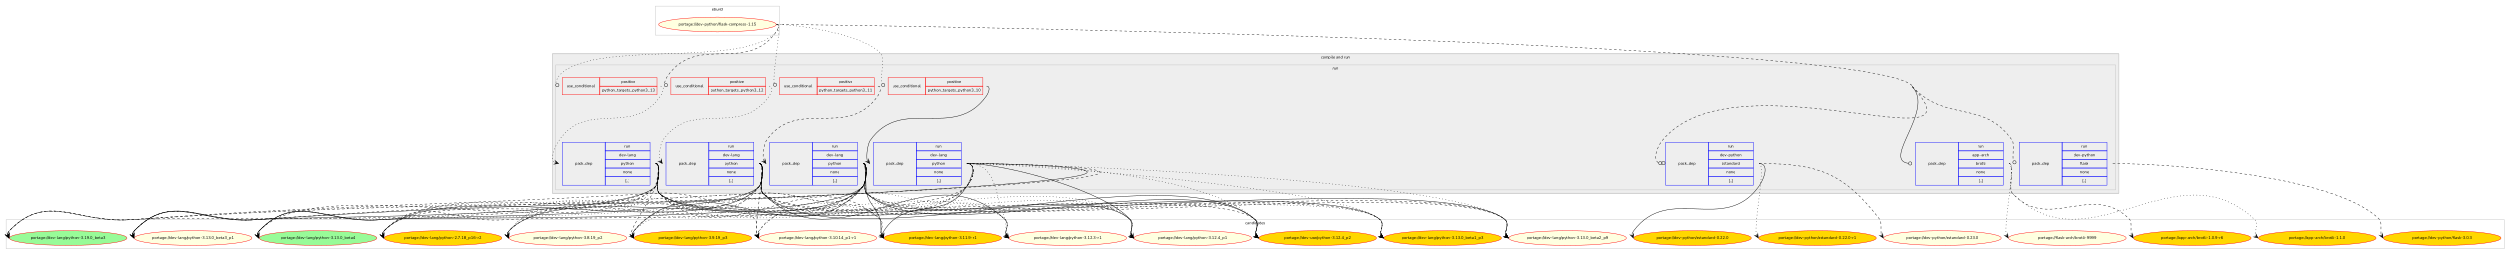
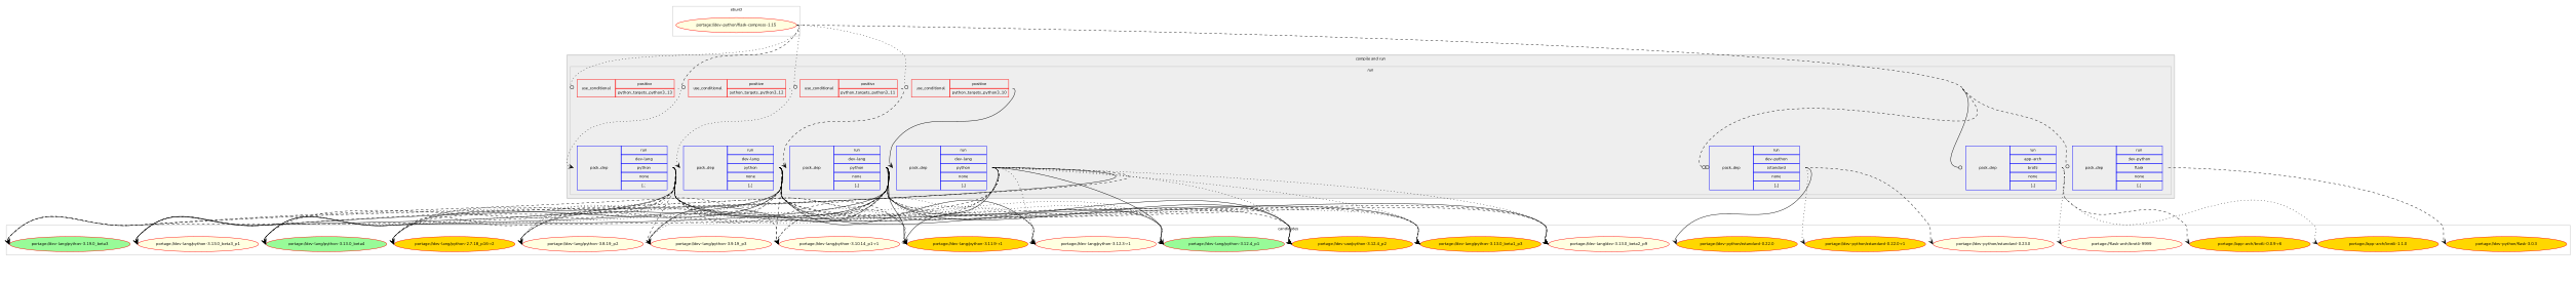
  digraph {
    compound=true
    concentrate=true
    fontname=Nunito
    fontsize=10
    newrank=true
    rankdir=TB
    ranksep=1.5
    node [color=red fontname=Nunito fontsize=10 style=filled]
    edge [arrowhead=vee fontname=Nunito headport=w style=dashed tailport=e weight=100]
    n1 [fillcolor=lightyellow label="portage://dev-python/flask-compress-1.15" width=4]
    n2 [color=blue label=<<TABLE BORDER="0" CELLBORDER="1" CELLSPACING="0" CELLPADDING="4" WIDTH="220"><TR><TD ROWSPAN="6" CELLPADDING="30">pack_dep</TD></TR><TR><TD WIDTH="110">run</TD></TR><TR><TD>dev-lang</TD></TR><TR><TD>python</TD></TR><TR><TD>none</TD></TR><TR><TD>[,,]</TD></TR></TABLE>> shape=none style=""]
    n3 [label=<<TABLE BORDER="0" CELLBORDER="1" CELLSPACING="0" CELLPADDING="4"><TR><TD ROWSPAN="3" CELLPADDING="10">use_conditional</TD></TR><TR><TD>positive</TD></TR><TR><TD>python_targets_python3_10</TD></TR></TABLE>> shape=none style=""]
    n4 [color=blue label=<<TABLE BORDER="0" CELLBORDER="1" CELLSPACING="0" CELLPADDING="4" WIDTH="220"><TR><TD ROWSPAN="6" CELLPADDING="30">pack_dep</TD></TR><TR><TD WIDTH="110">run</TD></TR><TR><TD>dev-lang</TD></TR><TR><TD>python</TD></TR><TR><TD>none</TD></TR><TR><TD>[,,]</TD></TR></TABLE>> shape=none style=""]
    n5 [label=<<TABLE BORDER="0" CELLBORDER="1" CELLSPACING="0" CELLPADDING="4"><TR><TD ROWSPAN="3" CELLPADDING="10">use_conditional</TD></TR><TR><TD>positive</TD></TR><TR><TD>python_targets_python3_11</TD></TR></TABLE>> shape=none style=""]
    n6 [color=blue label=<<TABLE BORDER="0" CELLBORDER="1" CELLSPACING="0" CELLPADDING="4" WIDTH="220"><TR><TD ROWSPAN="6" CELLPADDING="30">pack_dep</TD></TR><TR><TD WIDTH="110">run</TD></TR><TR><TD>dev-lang</TD></TR><TR><TD>python</TD></TR><TR><TD>none</TD></TR><TR><TD>[,,]</TD></TR></TABLE>> shape=none style=""]
    n7 [label=<<TABLE BORDER="0" CELLBORDER="1" CELLSPACING="0" CELLPADDING="4"><TR><TD ROWSPAN="3" CELLPADDING="10">use_conditional</TD></TR><TR><TD>positive</TD></TR><TR><TD>python_targets_python3_12</TD></TR></TABLE>> shape=none style=""]
    n8 [color=blue label=<<TABLE BORDER="0" CELLBORDER="1" CELLSPACING="0" CELLPADDING="4" WIDTH="220"><TR><TD ROWSPAN="6" CELLPADDING="30">pack_dep</TD></TR><TR><TD WIDTH="110">run</TD></TR><TR><TD>dev-lang</TD></TR><TR><TD>python</TD></TR><TR><TD>none</TD></TR><TR><TD>[,,]</TD></TR></TABLE>> shape=none style=""]
    n9 [label=<<TABLE BORDER="0" CELLBORDER="1" CELLSPACING="0" CELLPADDING="4"><TR><TD ROWSPAN="3" CELLPADDING="10">use_conditional</TD></TR><TR><TD>positive</TD></TR><TR><TD>python_targets_python3_13</TD></TR></TABLE>> shape=none style=""]
    n10 [color=blue label=<<TABLE BORDER="0" CELLBORDER="1" CELLSPACING="0" CELLPADDING="4" WIDTH="220"><TR><TD ROWSPAN="6" CELLPADDING="30">pack_dep</TD></TR><TR><TD WIDTH="110">run</TD></TR><TR><TD>app-arch</TD></TR><TR><TD>brotli</TD></TR><TR><TD>none</TD></TR><TR><TD>[,,]</TD></TR></TABLE>> shape=none style=""]
    n11 [color=blue label=<<TABLE BORDER="0" CELLBORDER="1" CELLSPACING="0" CELLPADDING="4" WIDTH="220"><TR><TD ROWSPAN="6" CELLPADDING="30">pack_dep</TD></TR><TR><TD WIDTH="110">run</TD></TR><TR><TD>dev-python</TD></TR><TR><TD>flask</TD></TR><TR><TD>none</TD></TR><TR><TD>[,,]</TD></TR></TABLE>> shape=none style=""]
    n12 [color=blue label=<<TABLE BORDER="0" CELLBORDER="1" CELLSPACING="0" CELLPADDING="4" WIDTH="220"><TR><TD ROWSPAN="6" CELLPADDING="30">pack_dep</TD></TR><TR><TD WIDTH="110">run</TD></TR><TR><TD>dev-python</TD></TR><TR><TD>zstandard</TD></TR><TR><TD>none</TD></TR><TR><TD>[,,]</TD></TR></TABLE>> shape=none style=""]
    n13 [fillcolor=palegreen label="portage://dev-lang/python-3.13.0_beta4" width=4]
    n14 [fillcolor=lightyellow label="portage://dev-lang/python-3.13.0_beta3_p1" width=4]
    n15 [fillcolor=palegreen label="portage://dev-lang/python-3.19.0_beta3" width=4]
-   n16 [fillcolor=lightyellow label="portage://dev-lang/python-3.13.0_beta2_p9" width=4]
+   n16 [fillcolor=lightyellow label="portage://dev-lang/dev-3.13.0_beta2_p9" width=4]
    n17 [fillcolor=gold label="portage://dev-lang/python-3.13.0_beta1_p3" width=4]
    n18 [fillcolor=gold label="portage://dev-use/python-3.12.4_p2" width=4]
-   n19 [fillcolor=lightyellow label="portage://dev-lang/python-3.12.4_p1" width=4]
+   n19 [fillcolor=palegreen label="portage://dev-lang/python-3.12.4_p1" width=4]
    n20 [fillcolor=lightyellow label="portage://dev-lang/python-3.12.3-r1" width=4]
    n21 [fillcolor=gold label="portage://dev-lang/python-3.11.9-r1" width=4]
    n22 [fillcolor=lightyellow label="portage://dev-lang/python-3.10.14_p1-r1" width=4]
-   n23 [fillcolor=gold label="portage://dev-lang/python-3.9.19_p3" width=4]
+   n23 [fillcolor=lightyellow label="portage://dev-lang/python-3.9.19_p3" width=4]
    n24 [fillcolor=lightyellow label="portage://dev-lang/python-3.8.19_p2" width=4]
    n25 [fillcolor=gold label="portage://dev-lang/python-2.7.18_p16-r2" width=4]
    n26 [fillcolor=lightyellow label="portage://flask-arch/brotli-9999" width=4]
    n27 [fillcolor=gold label="portage://app-arch/brotli-1.1.0" width=4]
-   n28 [fillcolor=gold label="portage://app-arch/brotli-1.0.9-r6" width=4]
+   n28 [fillcolor=gold label="portage://app-arch/brotli-0.0.9-r6" width=4]
    n29 [fillcolor=gold label="portage://dev-python/flask-3.0.3" width=4]
    n30 [fillcolor=lightyellow label="portage://dev-python/zstandard-0.23.0" width=4]
    n31 [fillcolor=gold label="portage://dev-python/zstandard-0.22.0-r1" width=4]
    n32 [fillcolor=gold label="portage://dev-python/zstandard-0.22.0" width=4]
    subgraph cluster_1 {
      color=gray
      label=<<i>ebuild</i>>
      n1
    }
    subgraph cluster_2 {
      color=gray
      label=<<i>dependencies</i>>
      subgraph cluster_3 {
        color=gray
        fillcolor="#eeeeee"
        label=<<i>compile</i>>
        style=filled
      }
      subgraph cluster_4 {
        color=gray
        fillcolor="#eeeeee"
        label=<<i>compile and run</i>>
        style=filled
      }
      subgraph cluster_5 {
        color=gray
        fillcolor="#eeeeee"
        label=<<i>run</i>>
        style=filled
        subgraph sub_6 {
          color=gray
          fillcolor="#eeeeee"
          label=<<i>run</i>>
          style=filled
          n5
          subgraph sub_7 {
            color=gray
            fillcolor="#eeeeee"
            label=<<i>run</i>>
            style=filled
            n4
          }
        }
        subgraph sub_8 {
          color=gray
          fillcolor="#eeeeee"
          label=<<i>run</i>>
          style=filled
          n3
          subgraph sub_9 {
            color=gray
            fillcolor="#eeeeee"
            label=<<i>run</i>>
            style=filled
            n2
          }
        }
        subgraph sub_10 {
          color=gray
          fillcolor="#eeeeee"
          label=<<i>run</i>>
          style=filled
          n7
          subgraph sub_11 {
            color=gray
            fillcolor="#eeeeee"
            label=<<i>run</i>>
            style=filled
            n6
          }
        }
        subgraph sub_12 {
          color=gray
          fillcolor="#eeeeee"
          label=<<i>run</i>>
          style=filled
          n9
          subgraph sub_13 {
            color=gray
            fillcolor="#eeeeee"
            label=<<i>run</i>>
            style=filled
            n8
          }
        }
        subgraph sub_14 {
          color=gray
          fillcolor="#eeeeee"
          label=<<i>run</i>>
          style=filled
          n10
        }
        subgraph sub_15 {
          color=gray
          fillcolor="#eeeeee"
          label=<<i>run</i>>
          style=filled
          n11
        }
        subgraph sub_16 {
          color=gray
          fillcolor="#eeeeee"
          label=<<i>run</i>>
          style=filled
          n12
        }
      }
    }
    subgraph cluster_17 {
      color=gray
      label=<<i>candidates</i>>
      rank=same
      subgraph sub_18 {
        color=black
        label=<<i>candidates</i>>
        nodesep=1
        rank=same
        n13
        n14
        n15
        n16
        n17
        n18
        n19
        n20
        n21
        n22
        n23
        n24
        n25
      }
      subgraph sub_19 {
        color=black
        label=<<i>candidates</i>>
        nodesep=1
        rank=same
        n13
        n14
        n15
        n16
        n17
        n18
        n19
        n20
        n21
        n22
        n23
        n24
        n25
      }
      subgraph sub_20 {
        color=black
        label=<<i>candidates</i>>
        nodesep=1
        rank=same
        n13
        n14
        n15
        n16
        n17
        n18
        n19
        n20
        n21
        n22
        n23
        n24
        n25
      }
      subgraph sub_21 {
        color=black
        label=<<i>candidates</i>>
        nodesep=1
        rank=same
        n13
        n14
        n15
        n16
        n17
        n18
        n19
        n20
        n21
        n22
        n23
        n24
        n25
      }
      subgraph sub_22 {
        color=black
        label=<<i>candidates</i>>
        nodesep=1
        rank=same
        n26
        n27
        n28
      }
      subgraph sub_23 {
        color=black
        label=<<i>candidates</i>>
        nodesep=1
        rank=same
        n29
      }
      subgraph sub_24 {
        color=black
        label=<<i>candidates</i>>
        nodesep=1
        rank=same
        n30
        n31
        n32
      }
    }
    n1 -> n3 [arrowhead=odot style=dotted weight=20]
    n1 -> n5 [arrowhead=odot style=dotted weight=20]
    n1 -> n7 [arrowhead=odot weight=20]
    n1 -> n9 [arrowhead=odot style=dotted weight=20]
    n1 -> n10 [arrowhead=odot style=solid weight=20]
    n1 -> n11 [arrowhead=odot weight=20]
    n1 -> n12 [arrowhead=odot weight=20]
    n2 -> n13 [style=dotted]
    n2 -> n14 [style=solid]
    n2 -> n15
    n2 -> n16 [style=dotted]
    n2 -> n17 [style=dotted]
    n2 -> n18 [style=dotted]
    n2 -> n19 [style=solid]
    n2 -> n20 [style=dotted]
    n2 -> n21 [style=solid]
    n2 -> n22 [style=dotted]
    n2 -> n23 [style=dotted]
    n2 -> n24
    n2 -> n25
    n3 -> n2 [style=solid weight=20]
    n4 -> n13 [style=solid]
    n4 -> n14
    n4 -> n15 [style=dotted]
    n4 -> n16
    n4 -> n17 [style=dotted]
    n4 -> n18 [style=solid]
    n4 -> n19 [style=solid]
    n4 -> n20 [style=dotted]
    n4 -> n21 [style=solid]
    n4 -> n22
    n4 -> n23 [style=solid]
    n4 -> n24 [style=solid]
    n4 -> n25
    n5 -> n4 [weight=20]
    n6 -> n13 [style=solid]
    n6 -> n14 [style=dotted]
    n6 -> n15
    n6 -> n16
    n6 -> n17
    n6 -> n18 [style=solid]
    n6 -> n19 [style=dotted]
    n6 -> n20 [style=solid]
    n6 -> n21
    n6 -> n22
    n6 -> n23
    n6 -> n24 [style=dotted]
    n6 -> n25 [style=solid]
    n7 -> n6 [style=dotted weight=20]
    n8 -> n13
    n8 -> n14 [style=solid]
    n8 -> n15
    n8 -> n16 [style=solid]
    n8 -> n17 [style=solid]
    n8 -> n18
    n8 -> n19 [style=dotted]
    n8 -> n20 [style=dotted]
    n8 -> n21
    n8 -> n22
    n8 -> n23
    n8 -> n24 [style=dotted]
    n8 -> n25
    n9 -> n8 [style=dotted weight=20]
    n10 -> n26 [style=dotted]
    n10 -> n27 [style=dotted]
    n10 -> n28
    n11 -> n29
    n12 -> n30
    n12 -> n31 [style=dotted]
    n12 -> n32 [style=solid]
  }
